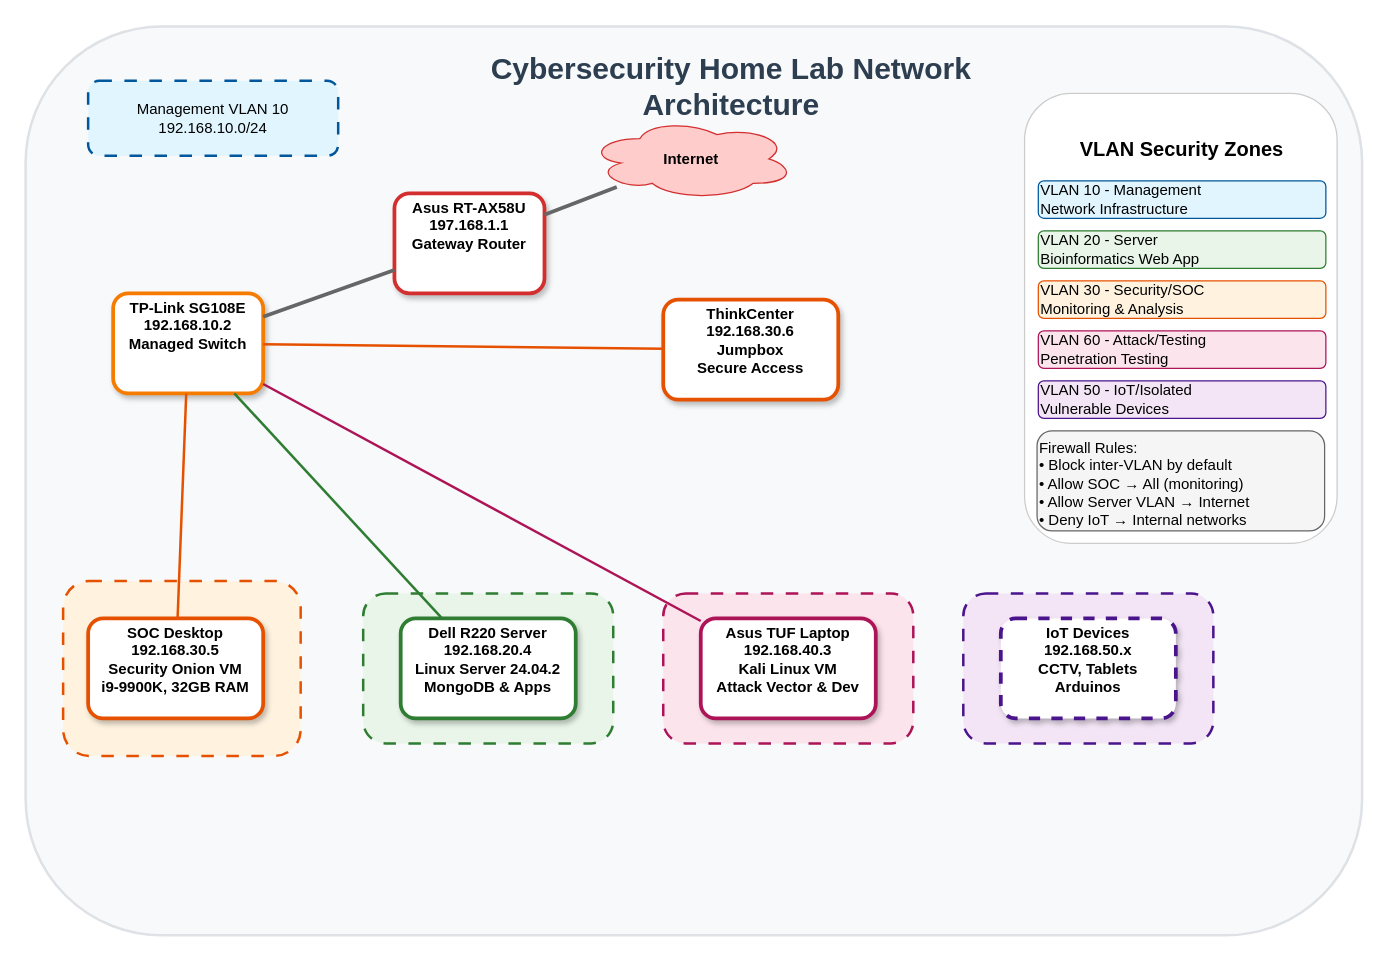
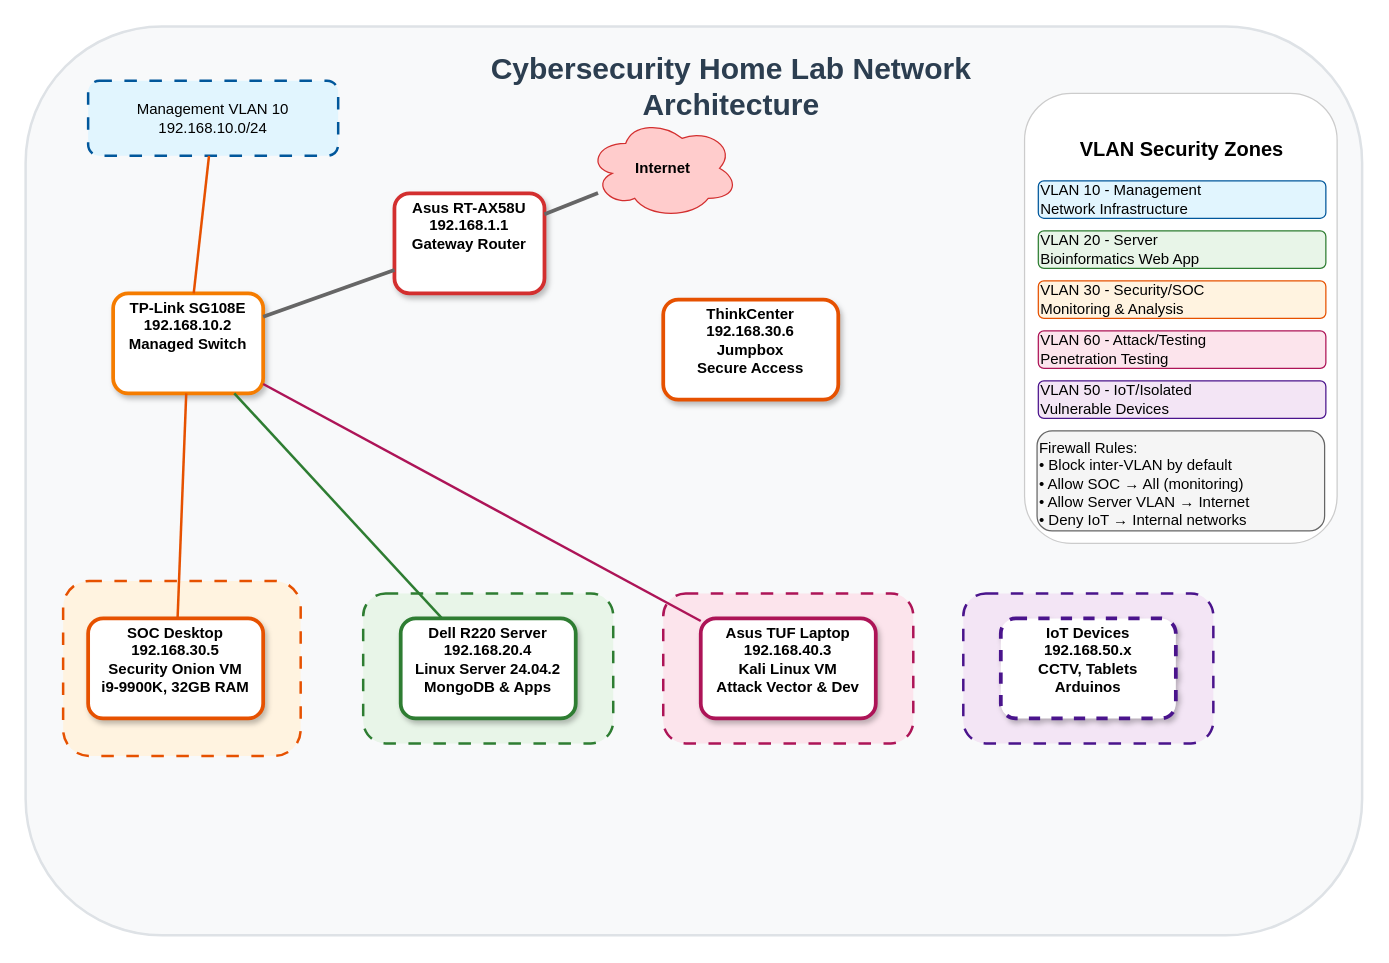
  <mxCell id="0" />
  <mxCell id="1" parent="0" />
  <mxCell id="2" value="" style="rounded=1;whiteSpace=wrap;html=1;fillColor=#f8f9fa;strokeColor=#dee2e6;strokeWidth=2;" vertex="1" parent="1"><mxGeometry x="20" y="20.5" width="1069" height="727" as="geometry" /></mxCell>
  <mxCell id="3" value="Cybersecurity Home Lab Network Architecture" style="text;html=1;strokeColor=none;fillColor=none;align=center;verticalAlign=middle;whiteSpace=wrap;rounded=0;fontSize=24;fontStyle=1;fontColor=#2c3e50;" vertex="1" parent="1"><mxGeometry x="350" y="54" width="469" height="30" as="geometry" /></mxCell>
- <mxCell id="4" value="Internet" style="ellipse;shape=cloud;whiteSpace=wrap;html=1;fillColor=#ffcccc;strokeColor=#d32f2f;fontStyle=1;" vertex="1" parent="1"><mxGeometry x="470" y="94" width="165" height="65" as="geometry" /></mxCell>
+ <mxCell id="4" value="Internet" style="ellipse;shape=cloud;whiteSpace=wrap;html=1;fillColor=#ffcccc;strokeColor=#d32f2f;fontStyle=1;" vertex="1" parent="1"><mxGeometry x="470" y="94" width="120" height="80" as="geometry" /></mxCell>
  <mxCell id="5" value="Management VLAN 10&#10;192.168.10.0/24" style="rounded=1;whiteSpace=wrap;html=1;fillColor=#e1f5fe;strokeColor=#01579b;strokeWidth=2;dashed=1;dashPattern=5 5;" vertex="1" parent="1"><mxGeometry x="70" y="64" width="200" height="60" as="geometry" /></mxCell>
  <mxCell id="6" value="Server VLAN 20&#10;192.168.20.0/24" style="rounded=1;whiteSpace=wrap;html=1;fillColor=#e8f5e8;strokeColor=#2e7d32;strokeWidth=2;dashed=1;dashPattern=5 5;" vertex="1" parent="1"><mxGeometry x="290" y="474" width="200" height="120" as="geometry" /></mxCell>
  <mxCell id="7" value="Security VLAN 30&#10;192.168.30.0/24" style="rounded=1;whiteSpace=wrap;html=1;fillColor=#fff3e0;strokeColor=#e65100;strokeWidth=2;dashed=1;dashPattern=5 5;" vertex="1" parent="1"><mxGeometry x="50" y="464" width="190" height="140" as="geometry" /></mxCell>
  <mxCell id="8" value="Attack/Testing VLAN 40&#10;192.168.40.0/24" style="rounded=1;whiteSpace=wrap;html=1;fillColor=#fce4ec;strokeColor=#ad1457;strokeWidth=2;dashed=1;dashPattern=5 5;" vertex="1" parent="1"><mxGeometry x="530" y="474" width="200" height="120" as="geometry" /></mxCell>
  <mxCell id="9" value="IoT/Isolated VLAN 50&#10;192.168.50.0/24" style="rounded=1;whiteSpace=wrap;html=1;fillColor=#f3e5f5;strokeColor=#4a148c;strokeWidth=2;dashed=1;dashPattern=5 5;" vertex="1" parent="1"><mxGeometry x="770" y="474" width="200" height="120" as="geometry" /></mxCell>
- <mxCell id="10" value="&lt;div&gt;&lt;span style=&quot;background-color: transparent; color: light-dark(rgb(0, 0, 0), rgb(237, 237, 237));&quot;&gt;Asus RT-AX58U&lt;/span&gt;&lt;/div&gt;197.168.1.1&lt;br&gt;Gateway Router" style="fontColor=#000000;fontStyle=1;verticalAlign=top;align=center;spacingTop=-2;fillColor=#FFFFFF;rounded=1;whiteSpace=wrap;html=1;strokeColor=#d32f2f;strokeWidth=3;shadow=1;" vertex="1" parent="1"><mxGeometry x="315" y="154" width="120" height="80" as="geometry" /></mxCell>
+ <mxCell id="10" value="&lt;div&gt;&lt;span style=&quot;background-color: transparent; color: light-dark(rgb(0, 0, 0), rgb(237, 237, 237));&quot;&gt;Asus RT-AX58U&lt;/span&gt;&lt;/div&gt;192.168.1.1&lt;br&gt;Gateway Router" style="fontColor=#000000;fontStyle=1;verticalAlign=top;align=center;spacingTop=-2;fillColor=#FFFFFF;rounded=1;whiteSpace=wrap;html=1;strokeColor=#d32f2f;strokeWidth=3;shadow=1;" vertex="1" parent="1"><mxGeometry x="315" y="154" width="120" height="80" as="geometry" /></mxCell>
  <mxCell id="11" value="TP-Link SG108E&#10;192.168.10.2&#10;Managed Switch" style="fontColor=#000000;fontStyle=1;verticalAlign=top;align=center;spacingTop=-2;fillColor=#FFFFFF;rounded=1;whiteSpace=wrap;html=1;strokeColor=#f57c00;strokeWidth=3;shadow=1;" vertex="1" parent="1"><mxGeometry x="90" y="234" width="120" height="80" as="geometry" /></mxCell>
  <mxCell id="12" value="SOC Desktop&#10;192.168.30.5&#10;Security Onion VM&#10;i9-9900K, 32GB RAM" style="fontColor=#000000;fontStyle=1;verticalAlign=top;align=center;spacingTop=-2;fillColor=#FFFFFF;rounded=1;whiteSpace=wrap;html=1;strokeColor=#e65100;strokeWidth=3;shadow=1;" vertex="1" parent="1"><mxGeometry x="70" y="494" width="140" height="80" as="geometry" /></mxCell>
  <mxCell id="13" value="ThinkCenter&#10;192.168.30.6&#10;Jumpbox&#10;Secure Access" style="fontColor=#000000;fontStyle=1;verticalAlign=top;align=center;spacingTop=-2;fillColor=#FFFFFF;rounded=1;whiteSpace=wrap;html=1;strokeColor=#e65100;strokeWidth=3;shadow=1;" vertex="1" parent="1"><mxGeometry x="530" y="239" width="140" height="80" as="geometry" /></mxCell>
  <mxCell id="14" value="Dell R220 Server&#10;192.168.20.4&#10;Linux Server 24.04.2&#10;MongoDB &amp; Apps" style="fontColor=#000000;fontStyle=1;verticalAlign=top;align=center;spacingTop=-2;fillColor=#FFFFFF;rounded=1;whiteSpace=wrap;html=1;strokeColor=#2e7d32;strokeWidth=3;shadow=1;" vertex="1" parent="1"><mxGeometry x="320" y="494" width="140" height="80" as="geometry" /></mxCell>
  <mxCell id="15" value="Asus TUF Laptop&#10;192.168.40.3&#10;Kali Linux VM&#10;Attack Vector &amp; Dev" style="fontColor=#000000;fontStyle=1;verticalAlign=top;align=center;spacingTop=-2;fillColor=#FFFFFF;rounded=1;whiteSpace=wrap;html=1;strokeColor=#ad1457;strokeWidth=3;shadow=1;" vertex="1" parent="1"><mxGeometry x="560" y="494" width="140" height="80" as="geometry" /></mxCell>
  <mxCell id="16" value="IoT Devices&#10;192.168.50.x&#10;CCTV, Tablets&#10;Arduinos" style="fontColor=#000000;fontStyle=1;verticalAlign=top;align=center;spacingTop=-2;fillColor=#FFFFFF;rounded=1;whiteSpace=wrap;html=1;strokeColor=#4a148c;strokeWidth=3;shadow=1;dashed=1;" vertex="1" parent="1"><mxGeometry x="800" y="494" width="140" height="80" as="geometry" /></mxCell>
  <mxCell id="17" value="" style="endArrow=none;html=1;strokeWidth=3;strokeColor=#666666;" edge="1" parent="1" source="4" target="10"><mxGeometry width="50" height="50" relative="1" as="geometry"><mxPoint x="530" y="174" as="sourcePoint" /><mxPoint x="530" y="214" as="targetPoint" /></mxGeometry></mxCell>
  <mxCell id="18" value="" style="endArrow=none;html=1;strokeWidth=3;strokeColor=#666666;" edge="1" parent="1" source="10" target="11"><mxGeometry width="50" height="50" relative="1" as="geometry"><mxPoint x="470" y="254" as="sourcePoint" /><mxPoint x="220" y="314" as="targetPoint" /></mxGeometry></mxCell>
  <mxCell id="19" value="" style="endArrow=none;html=1;strokeWidth=2;strokeColor=#e65100;" edge="1" parent="1" source="11" target="12"><mxGeometry width="50" height="50" relative="1" as="geometry"><mxPoint x="140" y="394" as="sourcePoint" /><mxPoint x="140" y="494" as="targetPoint" /></mxGeometry></mxCell>
- <mxCell id="20" value="" style="endArrow=none;html=1;strokeWidth=2;strokeColor=#e65100;" edge="1" parent="1" source="11" target="13"><mxGeometry width="50" height="50" relative="1" as="geometry"><mxPoint x="160" y="394" as="sourcePoint" /><mxPoint x="140" y="594" as="targetPoint" /></mxGeometry></mxCell>
+ <mxCell id="20" value="" style="endArrow=none;html=1;strokeWidth=2;strokeColor=#e65100;" edge="1" parent="1" source="11" target="5"><mxGeometry width="50" height="50" relative="1" as="geometry"><mxPoint x="160" y="394" as="sourcePoint" /><mxPoint x="140" y="594" as="targetPoint" /></mxGeometry></mxCell>
  <mxCell id="21" value="" style="endArrow=none;html=1;strokeWidth=2;strokeColor=#2e7d32;" edge="1" parent="1" source="11" target="14"><mxGeometry width="50" height="50" relative="1" as="geometry"><mxPoint x="220" y="354" as="sourcePoint" /><mxPoint x="320" y="494" as="targetPoint" /></mxGeometry></mxCell>
  <mxCell id="22" value="" style="endArrow=none;html=1;strokeWidth=2;strokeColor=#ad1457;" edge="1" parent="1" source="11" target="15"><mxGeometry width="50" height="50" relative="1" as="geometry"><mxPoint x="220" y="354" as="sourcePoint" /><mxPoint x="560" y="494" as="targetPoint" /></mxGeometry></mxCell>
  <mxCell id="23" value="" style="rounded=1;whiteSpace=wrap;html=1;fillColor=#ffffff;strokeColor=#cccccc;" vertex="1" parent="1"><mxGeometry x="819" y="74" width="250" height="360" as="geometry" /></mxCell>
  <mxCell id="24" value="VLAN Security Zones" style="text;html=1;strokeColor=none;fillColor=none;align=center;verticalAlign=middle;whiteSpace=wrap;rounded=0;fontSize=16;fontStyle=1;" vertex="1" parent="1"><mxGeometry x="845" y="104" width="200" height="30" as="geometry" /></mxCell>
  <mxCell id="25" value="VLAN 10 - Management&#10;Network Infrastructure" style="text;html=1;strokeColor=#01579b;fillColor=#e1f5fe;align=left;verticalAlign=middle;whiteSpace=wrap;rounded=1;" vertex="1" parent="1"><mxGeometry x="830" y="144" width="230" height="30" as="geometry" /></mxCell>
  <mxCell id="26" value="VLAN 20 - Server&lt;br&gt;Bioinformatics Web App" style="text;html=1;strokeColor=#2e7d32;fillColor=#e8f5e8;align=left;verticalAlign=middle;whiteSpace=wrap;rounded=1;" vertex="1" parent="1"><mxGeometry x="830" y="184" width="230" height="30" as="geometry" /></mxCell>
  <mxCell id="27" value="VLAN 30 - Security/SOC&#10;Monitoring &amp; Analysis" style="text;html=1;strokeColor=#e65100;fillColor=#fff3e0;align=left;verticalAlign=middle;whiteSpace=wrap;rounded=1;" vertex="1" parent="1"><mxGeometry x="830" y="224" width="230" height="30" as="geometry" /></mxCell>
  <mxCell id="28" value="VLAN 60 - Attack/Testing&#10;Penetration Testing" style="text;html=1;strokeColor=#ad1457;fillColor=#fce4ec;align=left;verticalAlign=middle;whiteSpace=wrap;rounded=1;" vertex="1" parent="1"><mxGeometry x="830" y="264" width="230" height="30" as="geometry" /></mxCell>
  <mxCell id="29" value="VLAN 50 - IoT/Isolated&lt;br&gt;Vulnerable Devices" style="text;html=1;strokeColor=#4a148c;fillColor=#f3e5f5;align=left;verticalAlign=middle;whiteSpace=wrap;rounded=1;" vertex="1" parent="1"><mxGeometry x="830" y="304" width="230" height="30" as="geometry" /></mxCell>
  <mxCell id="30" value="Firewall Rules:&#10;• Block inter-VLAN by default&#10;• Allow SOC → All (monitoring)&#10;• Allow Server VLAN → Internet&#10;• Deny IoT → Internal networks" style="text;html=1;strokeColor=#666666;fillColor=#f5f5f5;align=left;verticalAlign=top;whiteSpace=wrap;rounded=1;" vertex="1" parent="1"><mxGeometry x="829" y="344" width="230" height="80" as="geometry" /></mxCell>
